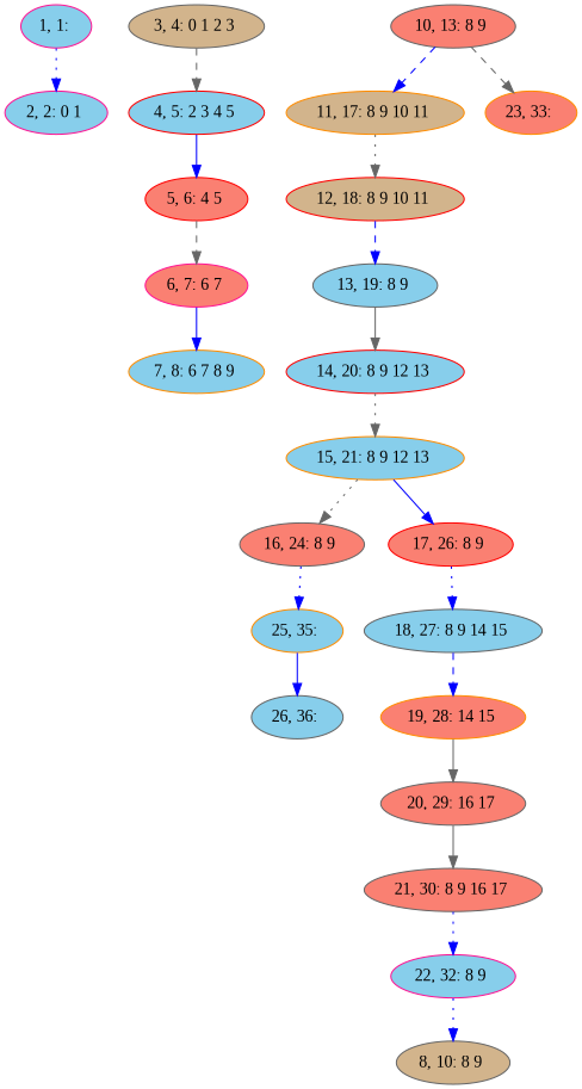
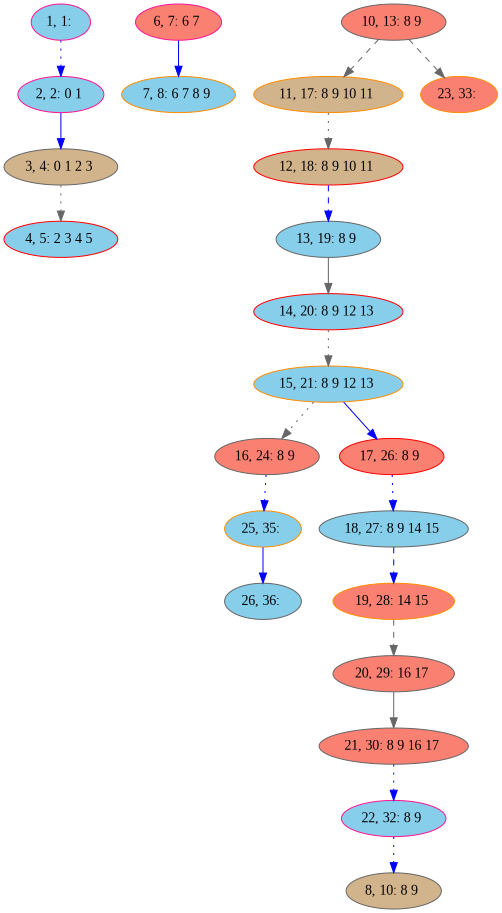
  digraph {
    fontname="Liberation Serif"
    node [color=gray40 fillcolor=skyblue fontname="Liberation Serif" style=filled]
    edge [color=blue fontname="Liberation Serif" style=dotted]
    n1 [color=deeppink label="1, 1: "]
    n2 [color=deeppink label="2, 2: 0 1 "]
    n3 [fillcolor=tan label="3, 4: 0 1 2 3 "]
    n4 [color=red label="4, 5: 2 3 4 5 "]
-   n5 [color=red fillcolor=salmon label="5, 6: 4 5 "]
    n6 [color=deeppink fillcolor=salmon label="6, 7: 6 7 "]
    n7 [color=darkorange label="7, 8: 6 7 8 9 "]
    n8 [fillcolor=tan label="8, 10: 8 9 "]
    n9 [fillcolor=salmon label="10, 13: 8 9 "]
    n10 [color=darkorange fillcolor=tan label="11, 17: 8 9 10 11 "]
    n11 [color=darkorange fillcolor=salmon label="23, 33: "]
    n12 [color=red fillcolor=tan label="12, 18: 8 9 10 11 "]
    n13 [label="13, 19: 8 9 "]
    n14 [color=red label="14, 20: 8 9 12 13 "]
    n15 [color=darkorange label="15, 21: 8 9 12 13 "]
    n16 [fillcolor=salmon label="16, 24: 8 9 "]
    n17 [color=red fillcolor=salmon label="17, 26: 8 9 "]
    n18 [color=darkorange label="25, 35: "]
    n19 [label="18, 27: 8 9 14 15 "]
    n20 [label="26, 36: "]
    n21 [color=darkorange fillcolor=salmon label="19, 28: 14 15 "]
    n22 [fillcolor=salmon label="20, 29: 16 17 "]
    n23 [fillcolor=salmon label="21, 30: 8 9 16 17 "]
    n24 [color=deeppink label="22, 32: 8 9 "]
    n1 -> n2
-   n3 -> n4 [color=gray40 style=dashed]
-   n4 -> n5 [style=solid]
-   n5 -> n6 [color=gray40 style=dashed]
+   n2 -> n3 [style=solid]
+   n3 -> n4 [color=gray40]
    n6 -> n7 [style=solid]
-   n9 -> n10 [style=dashed]
+   n9 -> n10 [color=gray40 style=dashed]
    n9 -> n11 [color=gray40 style=dashed]
    n10 -> n12 [color=gray40]
    n12 -> n13 [style=dashed]
    n13 -> n14 [color=gray40 style=solid]
    n14 -> n15 [color=gray40]
    n15 -> n16 [color=gray40]
    n15 -> n17 [style=solid]
    n16 -> n18
    n17 -> n19
    n18 -> n20 [style=solid]
    n19 -> n21 [style=dashed]
-   n21 -> n22 [color=gray40 style=solid]
+   n21 -> n22 [color=gray40 style=dashed]
    n22 -> n23 [color=gray40 style=solid]
    n23 -> n24
    n24 -> n8
  }
